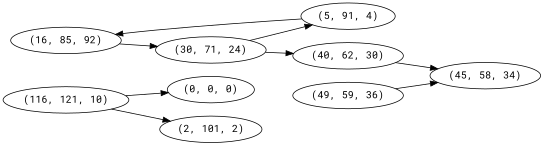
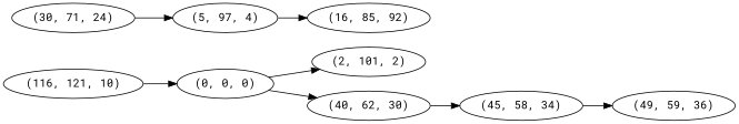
  digraph {
    fontname="Roboto Mono"
    rankdir=LR
    node [fontname="Roboto Mono"]
    edge [fontname="Roboto Mono"]
    "(0, 0, 0)"
    "(2, 101, 2)"
    "(116, 121, 10)"
    n4 [label="(16, 85, 92)"]
-   "(5, 97, 4)" [label="(5, 91, 4)"]
+   "(5, 97, 4)"
    "(30, 71, 24)"
    "(40, 62, 30)"
    "(45, 58, 34)"
    n9 [label="(49, 59, 36)"]
-   "(116, 121, 10)" -> "(2, 101, 2)"
+   "(0, 0, 0)" -> "(2, 101, 2)"
    "(116, 121, 10)" -> "(0, 0, 0)"
-   n4 -> "(30, 71, 24)"
    "(5, 97, 4)" -> n4
    "(30, 71, 24)" -> "(5, 97, 4)"
-   "(30, 71, 24)" -> "(40, 62, 30)"
+   "(0, 0, 0)" -> "(40, 62, 30)"
    "(40, 62, 30)" -> "(45, 58, 34)"
-   n9 -> "(45, 58, 34)"
+   "(45, 58, 34)" -> n9
  }
